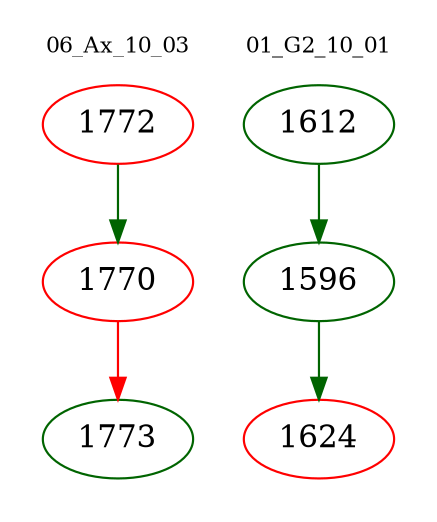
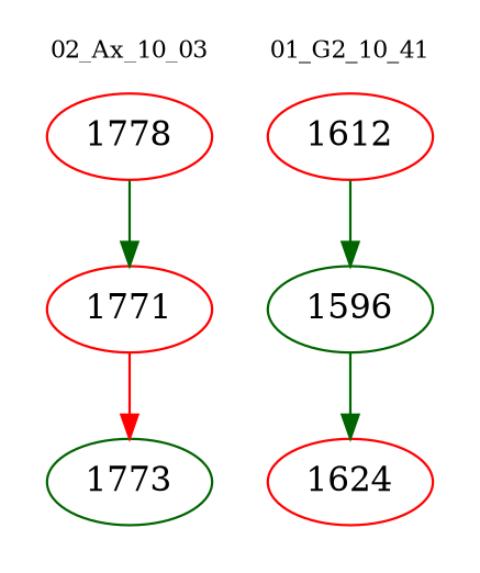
  digraph {
    node [color=red]
    edge [color=darkgreen]
-   n1 [label=1772]
-   n2 [label=1770]
+   n1 [label=1778]
+   n2 [label=1771]
    n3 [color=darkgreen label=1773]
-   n4 [color=darkgreen label=1612]
+   n4 [label=1612]
    n5 [color=darkgreen label=1596]
    n6 [label=1624]
    subgraph cluster_1 {
      color=white
      fontsize=10
-     label="06_Ax_10_03"
+     label="02_Ax_10_03"
      n1
      n2
      n3
    }
    subgraph cluster_2 {
      color=white
      fontsize=10
-     label="01_G2_10_01"
+     label="01_G2_10_41"
      n4
      n5
      n6
    }
    n1 -> n2
    n2 -> n3 [color=red]
    n4 -> n5
    n5 -> n6
  }
